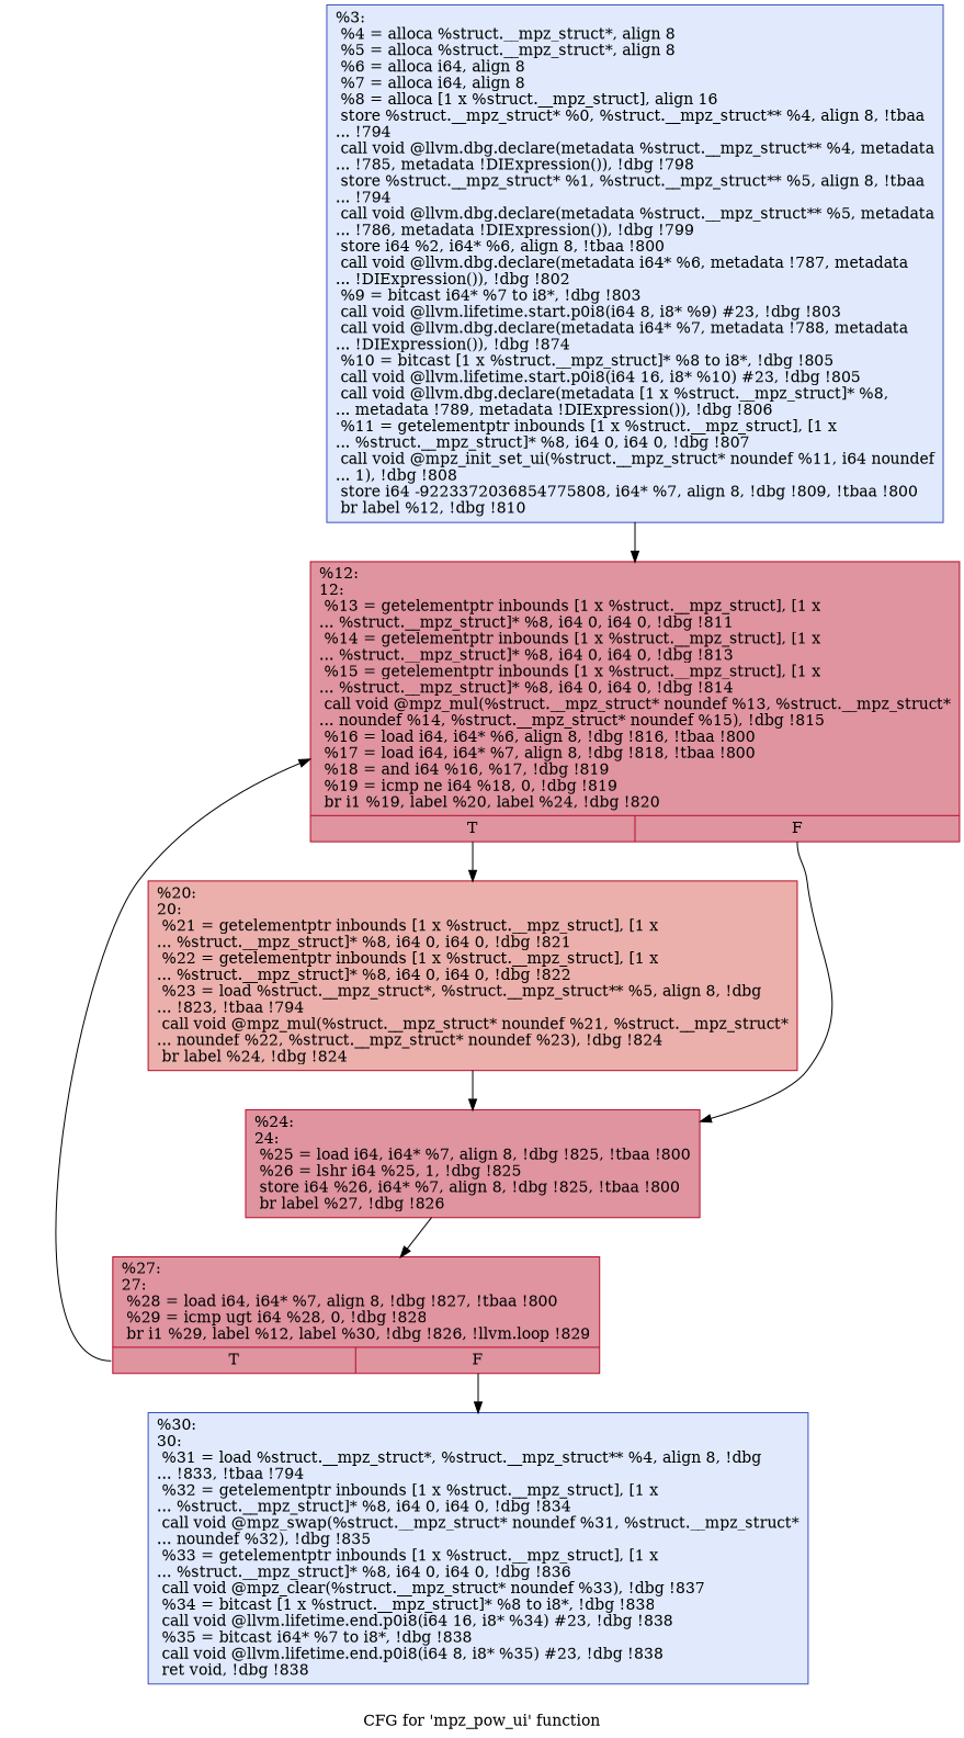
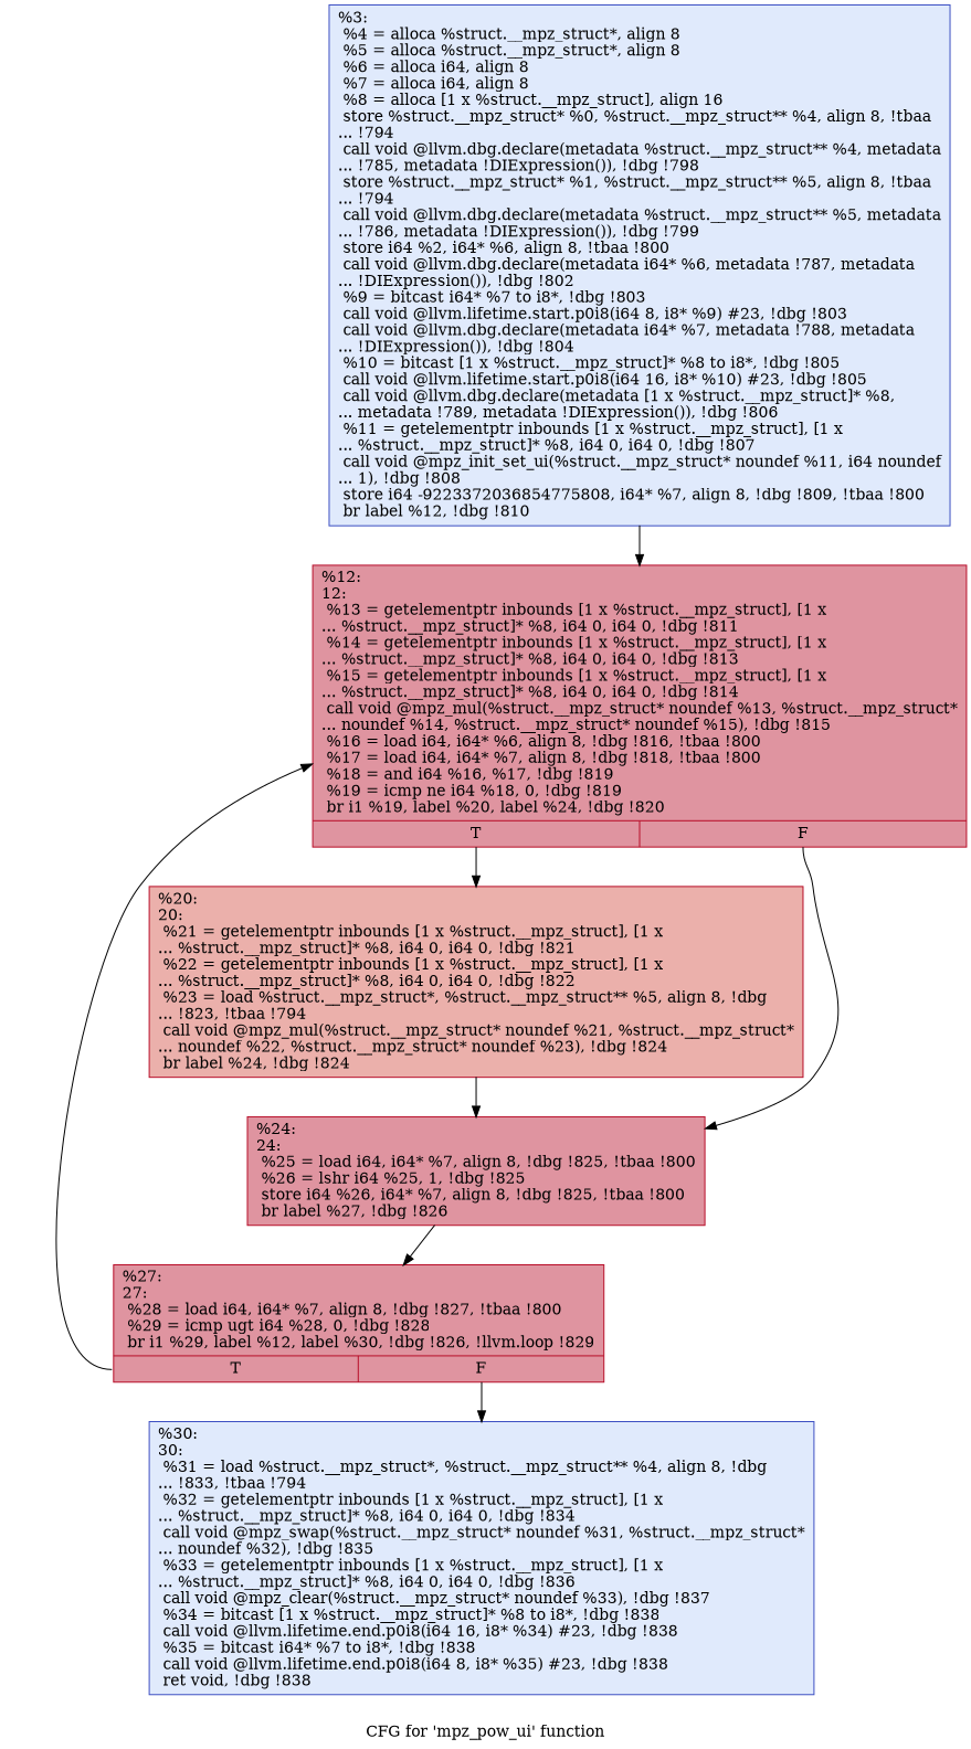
  digraph {
    label="CFG for 'mpz_pow_ui' function"
    node [color="#b70d28ff" fillcolor="#b70d2870" shape=record style=filled]
-   n1 [color="#3d50c3ff" fillcolor="#b9d0f970" label="{%3:\l  %4 = alloca %struct.__mpz_struct*, align 8\l  %5 = alloca %struct.__mpz_struct*, align 8\l  %6 = alloca i64, align 8\l  %7 = alloca i64, align 8\l  %8 = alloca [1 x %struct.__mpz_struct], align 16\l  store %struct.__mpz_struct* %0, %struct.__mpz_struct** %4, align 8, !tbaa\l... !794\l  call void @llvm.dbg.declare(metadata %struct.__mpz_struct** %4, metadata\l... !785, metadata !DIExpression()), !dbg !798\l  store %struct.__mpz_struct* %1, %struct.__mpz_struct** %5, align 8, !tbaa\l... !794\l  call void @llvm.dbg.declare(metadata %struct.__mpz_struct** %5, metadata\l... !786, metadata !DIExpression()), !dbg !799\l  store i64 %2, i64* %6, align 8, !tbaa !800\l  call void @llvm.dbg.declare(metadata i64* %6, metadata !787, metadata\l... !DIExpression()), !dbg !802\l  %9 = bitcast i64* %7 to i8*, !dbg !803\l  call void @llvm.lifetime.start.p0i8(i64 8, i8* %9) #23, !dbg !803\l  call void @llvm.dbg.declare(metadata i64* %7, metadata !788, metadata\l... !DIExpression()), !dbg !874\l  %10 = bitcast [1 x %struct.__mpz_struct]* %8 to i8*, !dbg !805\l  call void @llvm.lifetime.start.p0i8(i64 16, i8* %10) #23, !dbg !805\l  call void @llvm.dbg.declare(metadata [1 x %struct.__mpz_struct]* %8,\l... metadata !789, metadata !DIExpression()), !dbg !806\l  %11 = getelementptr inbounds [1 x %struct.__mpz_struct], [1 x\l... %struct.__mpz_struct]* %8, i64 0, i64 0, !dbg !807\l  call void @mpz_init_set_ui(%struct.__mpz_struct* noundef %11, i64 noundef\l... 1), !dbg !808\l  store i64 -9223372036854775808, i64* %7, align 8, !dbg !809, !tbaa !800\l  br label %12, !dbg !810\l}"]
+   n1 [color="#3d50c3ff" fillcolor="#b9d0f970" label="{%3:\l  %4 = alloca %struct.__mpz_struct*, align 8\l  %5 = alloca %struct.__mpz_struct*, align 8\l  %6 = alloca i64, align 8\l  %7 = alloca i64, align 8\l  %8 = alloca [1 x %struct.__mpz_struct], align 16\l  store %struct.__mpz_struct* %0, %struct.__mpz_struct** %4, align 8, !tbaa\l... !794\l  call void @llvm.dbg.declare(metadata %struct.__mpz_struct** %4, metadata\l... !785, metadata !DIExpression()), !dbg !798\l  store %struct.__mpz_struct* %1, %struct.__mpz_struct** %5, align 8, !tbaa\l... !794\l  call void @llvm.dbg.declare(metadata %struct.__mpz_struct** %5, metadata\l... !786, metadata !DIExpression()), !dbg !799\l  store i64 %2, i64* %6, align 8, !tbaa !800\l  call void @llvm.dbg.declare(metadata i64* %6, metadata !787, metadata\l... !DIExpression()), !dbg !802\l  %9 = bitcast i64* %7 to i8*, !dbg !803\l  call void @llvm.lifetime.start.p0i8(i64 8, i8* %9) #23, !dbg !803\l  call void @llvm.dbg.declare(metadata i64* %7, metadata !788, metadata\l... !DIExpression()), !dbg !804\l  %10 = bitcast [1 x %struct.__mpz_struct]* %8 to i8*, !dbg !805\l  call void @llvm.lifetime.start.p0i8(i64 16, i8* %10) #23, !dbg !805\l  call void @llvm.dbg.declare(metadata [1 x %struct.__mpz_struct]* %8,\l... metadata !789, metadata !DIExpression()), !dbg !806\l  %11 = getelementptr inbounds [1 x %struct.__mpz_struct], [1 x\l... %struct.__mpz_struct]* %8, i64 0, i64 0, !dbg !807\l  call void @mpz_init_set_ui(%struct.__mpz_struct* noundef %11, i64 noundef\l... 1), !dbg !808\l  store i64 -9223372036854775808, i64* %7, align 8, !dbg !809, !tbaa !800\l  br label %12, !dbg !810\l}"]
    n2 [label="{%12:\l12:                                               \l  %13 = getelementptr inbounds [1 x %struct.__mpz_struct], [1 x\l... %struct.__mpz_struct]* %8, i64 0, i64 0, !dbg !811\l  %14 = getelementptr inbounds [1 x %struct.__mpz_struct], [1 x\l... %struct.__mpz_struct]* %8, i64 0, i64 0, !dbg !813\l  %15 = getelementptr inbounds [1 x %struct.__mpz_struct], [1 x\l... %struct.__mpz_struct]* %8, i64 0, i64 0, !dbg !814\l  call void @mpz_mul(%struct.__mpz_struct* noundef %13, %struct.__mpz_struct*\l... noundef %14, %struct.__mpz_struct* noundef %15), !dbg !815\l  %16 = load i64, i64* %6, align 8, !dbg !816, !tbaa !800\l  %17 = load i64, i64* %7, align 8, !dbg !818, !tbaa !800\l  %18 = and i64 %16, %17, !dbg !819\l  %19 = icmp ne i64 %18, 0, !dbg !819\l  br i1 %19, label %20, label %24, !dbg !820\l|{<s0>T|<s1>F}}"]
    n3 [fillcolor="#d24b4070" label="{%20:\l20:                                               \l  %21 = getelementptr inbounds [1 x %struct.__mpz_struct], [1 x\l... %struct.__mpz_struct]* %8, i64 0, i64 0, !dbg !821\l  %22 = getelementptr inbounds [1 x %struct.__mpz_struct], [1 x\l... %struct.__mpz_struct]* %8, i64 0, i64 0, !dbg !822\l  %23 = load %struct.__mpz_struct*, %struct.__mpz_struct** %5, align 8, !dbg\l... !823, !tbaa !794\l  call void @mpz_mul(%struct.__mpz_struct* noundef %21, %struct.__mpz_struct*\l... noundef %22, %struct.__mpz_struct* noundef %23), !dbg !824\l  br label %24, !dbg !824\l}"]
    n4 [label="{%24:\l24:                                               \l  %25 = load i64, i64* %7, align 8, !dbg !825, !tbaa !800\l  %26 = lshr i64 %25, 1, !dbg !825\l  store i64 %26, i64* %7, align 8, !dbg !825, !tbaa !800\l  br label %27, !dbg !826\l}"]
    n5 [label="{%27:\l27:                                               \l  %28 = load i64, i64* %7, align 8, !dbg !827, !tbaa !800\l  %29 = icmp ugt i64 %28, 0, !dbg !828\l  br i1 %29, label %12, label %30, !dbg !826, !llvm.loop !829\l|{<s0>T|<s1>F}}"]
    n6 [color="#3d50c3ff" fillcolor="#b9d0f970" label="{%30:\l30:                                               \l  %31 = load %struct.__mpz_struct*, %struct.__mpz_struct** %4, align 8, !dbg\l... !833, !tbaa !794\l  %32 = getelementptr inbounds [1 x %struct.__mpz_struct], [1 x\l... %struct.__mpz_struct]* %8, i64 0, i64 0, !dbg !834\l  call void @mpz_swap(%struct.__mpz_struct* noundef %31, %struct.__mpz_struct*\l... noundef %32), !dbg !835\l  %33 = getelementptr inbounds [1 x %struct.__mpz_struct], [1 x\l... %struct.__mpz_struct]* %8, i64 0, i64 0, !dbg !836\l  call void @mpz_clear(%struct.__mpz_struct* noundef %33), !dbg !837\l  %34 = bitcast [1 x %struct.__mpz_struct]* %8 to i8*, !dbg !838\l  call void @llvm.lifetime.end.p0i8(i64 16, i8* %34) #23, !dbg !838\l  %35 = bitcast i64* %7 to i8*, !dbg !838\l  call void @llvm.lifetime.end.p0i8(i64 8, i8* %35) #23, !dbg !838\l  ret void, !dbg !838\l}"]
    n1 -> n2
    n2 -> n3 [tailport=s0]
    n2 -> n4 [tailport=s1]
    n3 -> n4
    n4 -> n5
    n5 -> n2 [tailport=s0]
    n5 -> n6 [tailport=s1]
  }
